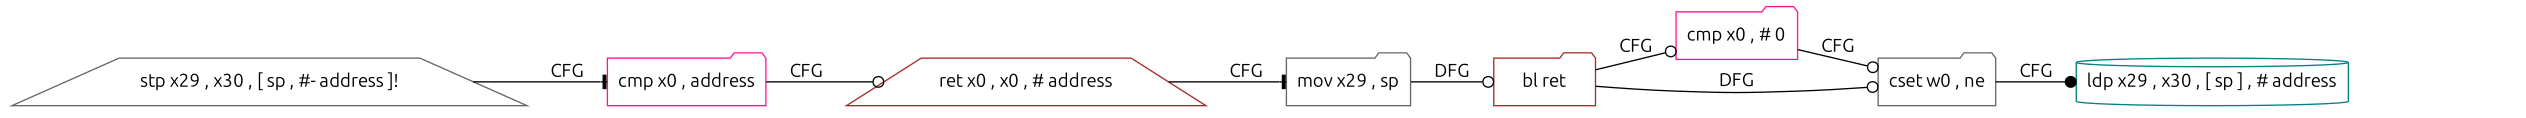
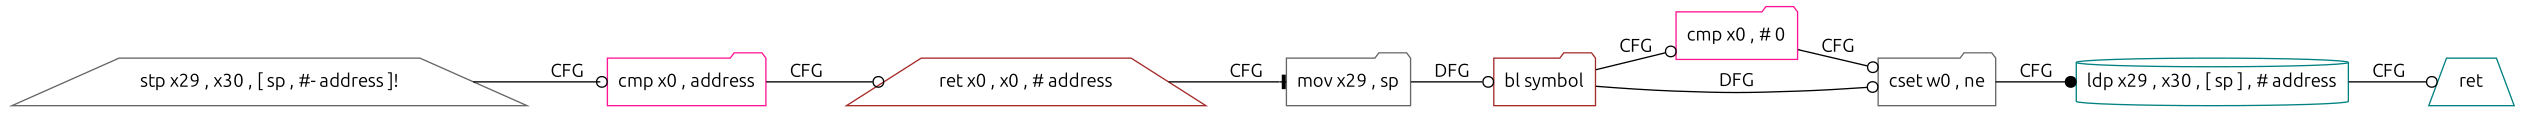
  digraph {
    fontname=Ubuntu
    rankdir=LR
    node [color=gray40 fontname=Ubuntu shape=folder]
    edge [arrowhead=odot fontname=Ubuntu]
    n1 [label="stp x29 , x30 , [ sp , #- address ]!" shape=trapezium]
    n2 [color=deeppink label="cmp x0 , address"]
    n3 [color=brown label="ret x0 , x0 , # address" shape=trapezium]
    n4 [label="mov x29 , sp"]
-   n5 [color=brown label="bl ret"]
+   n5 [color=brown label="bl symbol"]
    n6 [color=deeppink label="cmp x0 , # 0"]
    n7 [label="cset w0 , ne"]
    n8 [color=teal label="ldp x29 , x30 , [ sp ] , # address" shape=cylinder]
-   n1 -> n2 [arrowhead=tee label=CFG]
+   n9 [color=teal label=ret shape=trapezium]
+   n1 -> n2 [label=CFG]
    n2 -> n3 [label=CFG]
    n3 -> n4 [arrowhead=tee label=CFG]
    n4 -> n5 [label=DFG]
    n5 -> n6 [label=CFG]
    n5 -> n7 [label=DFG]
    n6 -> n7 [label=CFG]
    n7 -> n8 [arrowhead=dot label=CFG]
+   n8 -> n9 [label=CFG]
  }
